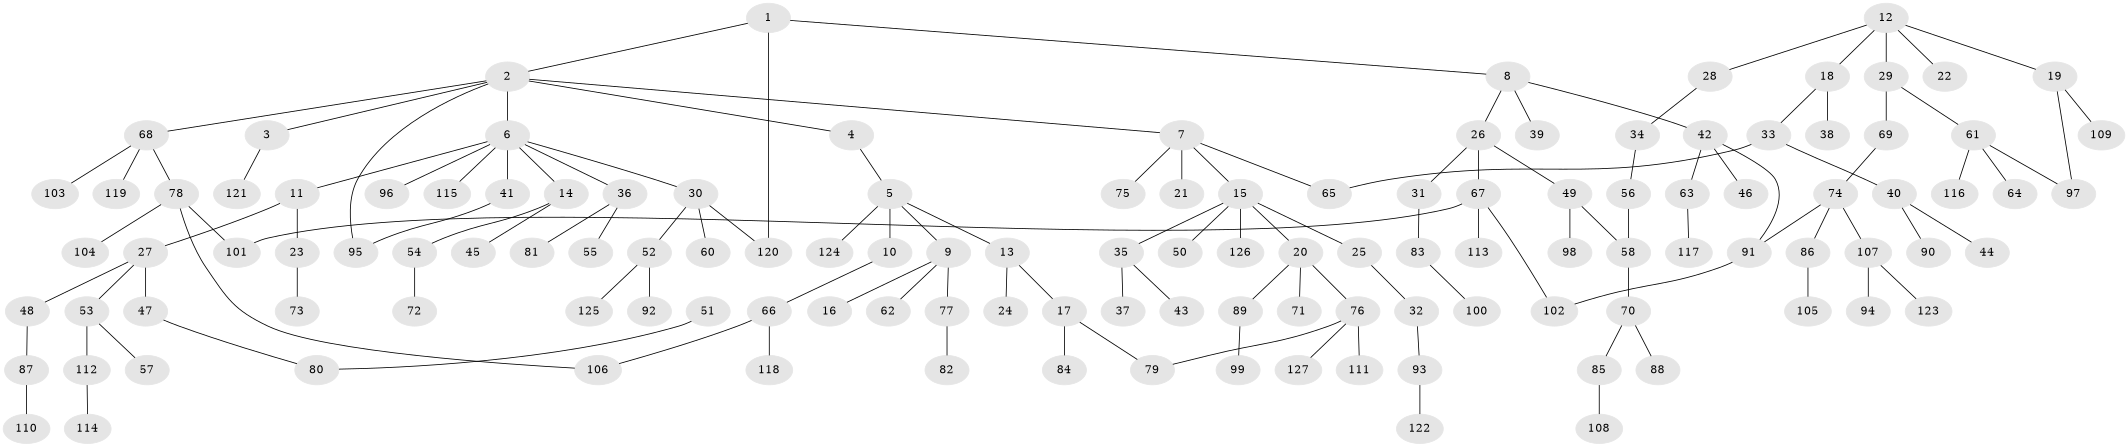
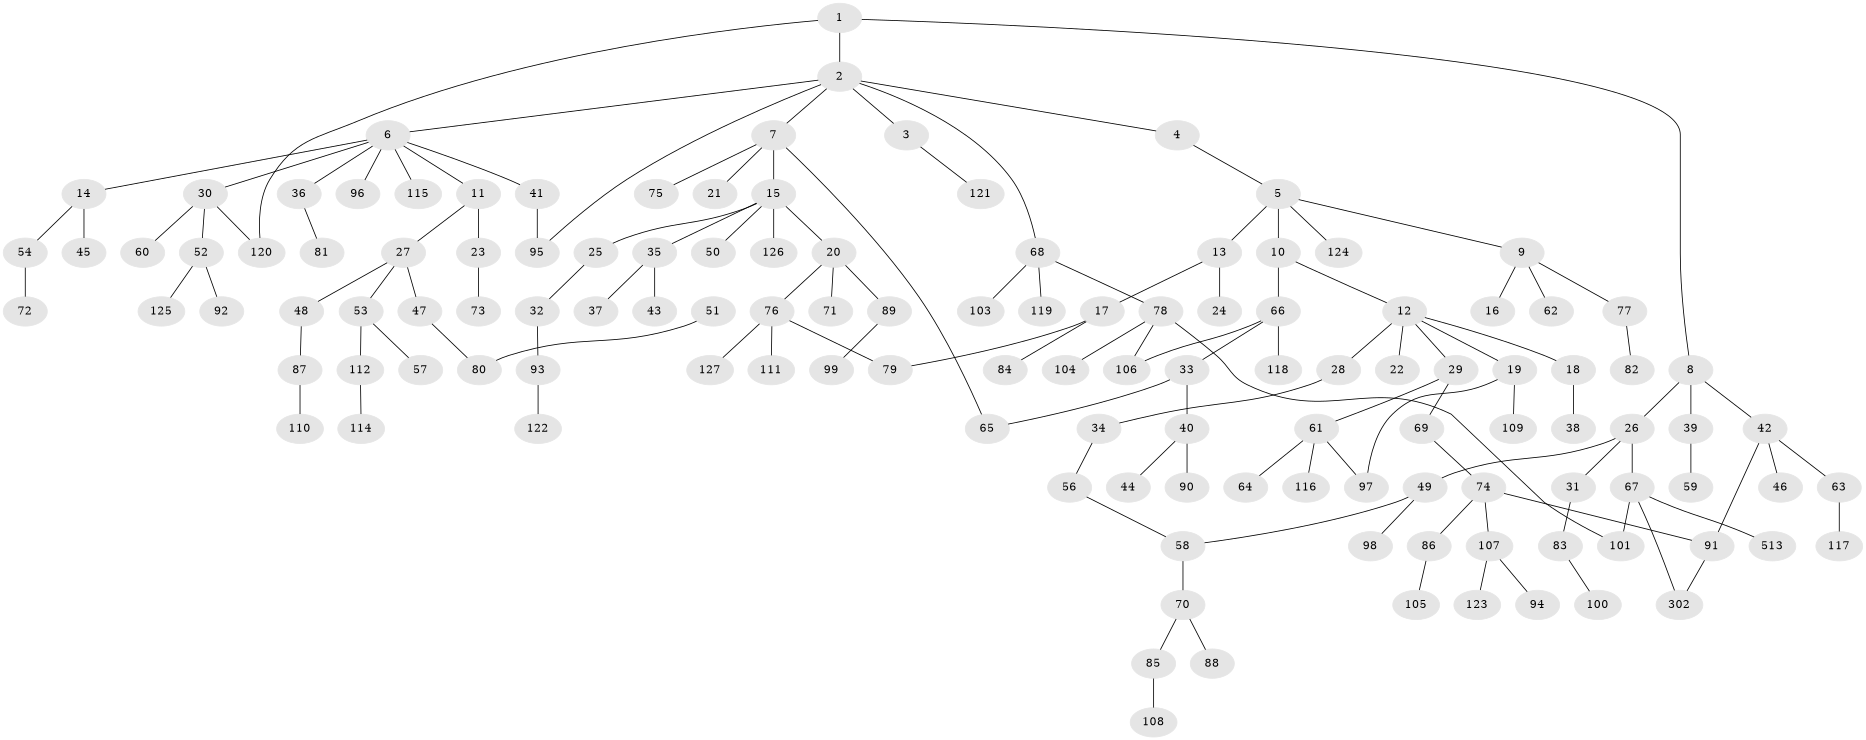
  graph {
    node [color=gray90 style=filled]
    1
    2
    8
    120
    3
    4
    6
    7
    68
    95
    26
    39
    42
    121
    5
    11
    14
    30
    36
    41
    96
    115
    15
    21
    65
    75
    78
    103
    119
    9
    10
    13
    124
    16
    62
    77
    12
    66
    17
    24
    23
    27
    45
    54
    52
    60
-   55
    81
    20
    25
    35
    50
    126
    31
    49
    67
+   59
    46
    63
    91
    82
    18
    19
    22
    28
    29
    106
    118
    73
    47
    48
    53
    33
    38
    97
    109
    34
    61
    69
    79
    84
    72
    71
    76
    89
    32
    37
    43
    40
    111
    127
    99
    93
    83
    58
    98
    101
-   102
-   113
+   102 [label=302]
+   113 [label=513]
    80
    87
    57
    112
    56
    64
    116
    74
    92
    125
    100
    122
    44
    90
    117
    51
    110
    70
    114
    85
    88
    104
    86
    107
    108
    105
    94
    123
    1 -- 2
    1 -- 8
    1 -- 120
    2 -- 3
    2 -- 4
    2 -- 6
    2 -- 7
    2 -- 68
    2 -- 95
    8 -- 26
    8 -- 39
    8 -- 42
    3 -- 121
    4 -- 5
    6 -- 11
    6 -- 14
    6 -- 30
    6 -- 36
    6 -- 41
    6 -- 96
    6 -- 115
    7 -- 15
    7 -- 21
    7 -- 65
    7 -- 75
    68 -- 78
    68 -- 103
    68 -- 119
    26 -- 31
    26 -- 49
    26 -- 67
+   39 -- 59
    42 -- 46
    42 -- 63
    42 -- 91
    5 -- 9
    5 -- 10
    5 -- 13
    5 -- 124
    11 -- 23
    11 -- 27
    14 -- 45
    14 -- 54
    30 -- 120
    30 -- 52
    30 -- 60
-   36 -- 55
    36 -- 81
    41 -- 95
    15 -- 20
    15 -- 25
    15 -- 35
    15 -- 50
    15 -- 126
    78 -- 106
    78 -- 101
    78 -- 104
    9 -- 16
    9 -- 62
    9 -- 77
+   10 -- 12
    10 -- 66
    13 -- 17
    13 -- 24
    77 -- 82
    12 -- 18
    12 -- 19
    12 -- 22
    12 -- 28
    12 -- 29
    66 -- 106
    66 -- 118
    17 -- 79
    17 -- 84
    23 -- 73
    27 -- 47
    27 -- 48
    27 -- 53
    54 -- 72
    52 -- 92
    52 -- 125
    20 -- 71
    20 -- 76
    20 -- 89
    25 -- 32
    35 -- 37
    35 -- 43
    31 -- 83
    49 -- 58
    49 -- 98
    67 -- 101
    67 -- 102
    67 -- 113
    63 -- 117
    91 -- 102
-   18 -- 33
+   66 -- 33
    18 -- 38
    19 -- 97
    19 -- 109
    28 -- 34
    29 -- 61
    29 -- 69
    47 -- 80
    48 -- 87
    53 -- 57
    53 -- 112
    33 -- 65
    33 -- 40
    34 -- 56
    61 -- 97
    61 -- 64
    61 -- 116
    69 -- 74
    76 -- 79
    76 -- 111
    76 -- 127
    89 -- 99
    32 -- 93
    40 -- 44
    40 -- 90
    93 -- 122
    83 -- 100
    58 -- 70
    87 -- 110
    112 -- 114
    56 -- 58
    74 -- 91
    74 -- 86
    74 -- 107
    51 -- 80
    70 -- 85
    70 -- 88
    85 -- 108
    86 -- 105
    107 -- 94
    107 -- 123
  }
